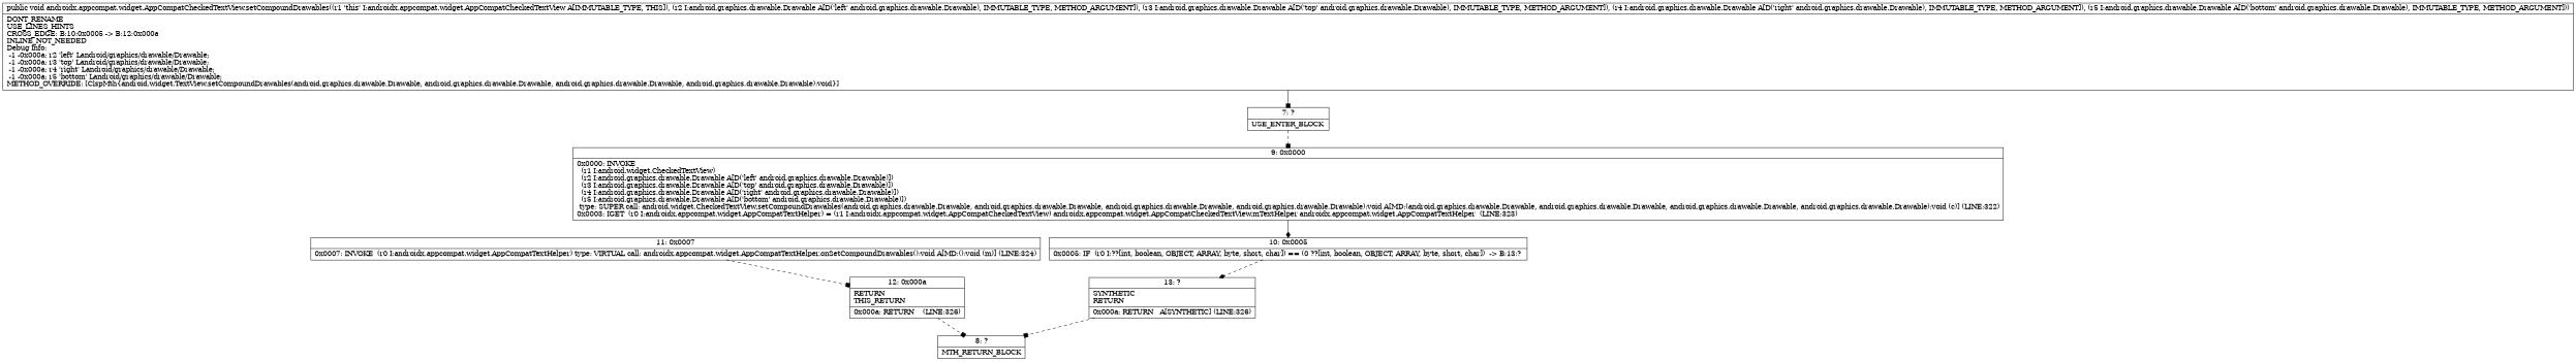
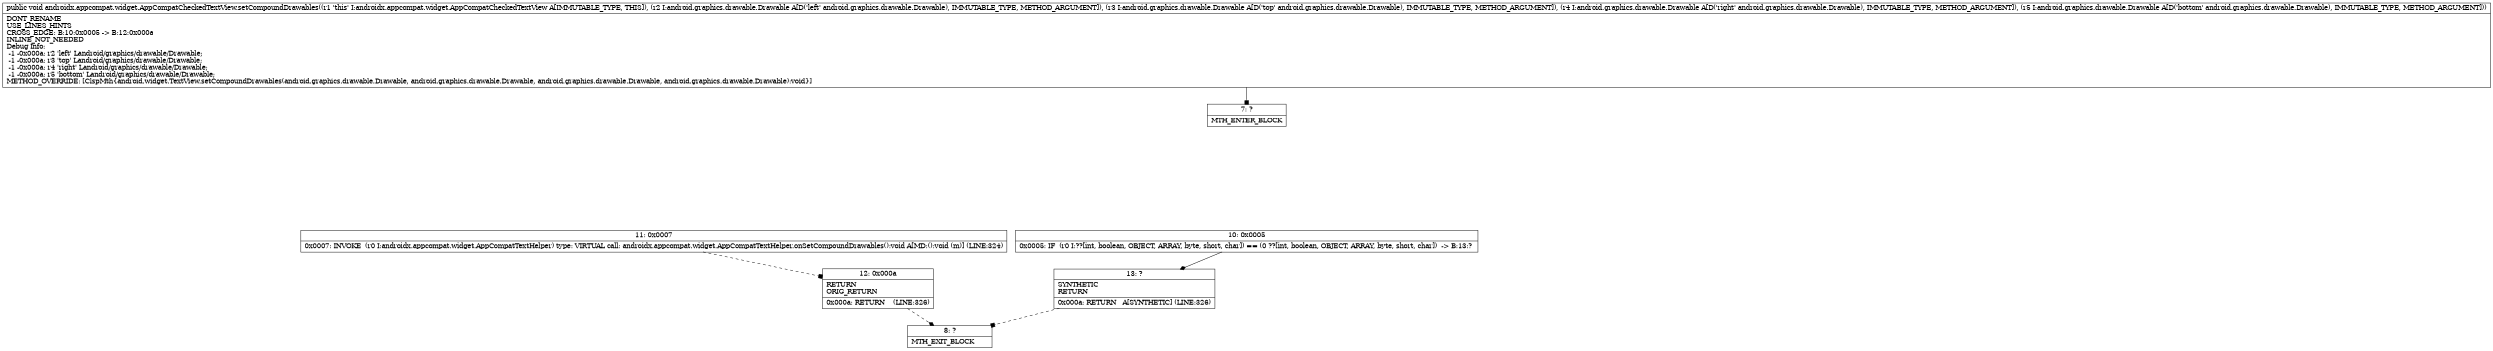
  digraph {
    node [shape=record]
    edge [arrowhead=box style=dashed]
-   n1 [label="{7\:\ ?|USE_ENTER_BLOCK\l}"]
-   n2 [label="{9\:\ 0x0000|0x0000: INVOKE  \l  (r1 I:android.widget.CheckedTextView)\l  (r2 I:android.graphics.drawable.Drawable A[D('left' android.graphics.drawable.Drawable)])\l  (r3 I:android.graphics.drawable.Drawable A[D('top' android.graphics.drawable.Drawable)])\l  (r4 I:android.graphics.drawable.Drawable A[D('right' android.graphics.drawable.Drawable)])\l  (r5 I:android.graphics.drawable.Drawable A[D('bottom' android.graphics.drawable.Drawable)])\l type: SUPER call: android.widget.CheckedTextView.setCompoundDrawables(android.graphics.drawable.Drawable, android.graphics.drawable.Drawable, android.graphics.drawable.Drawable, android.graphics.drawable.Drawable):void A[MD:(android.graphics.drawable.Drawable, android.graphics.drawable.Drawable, android.graphics.drawable.Drawable, android.graphics.drawable.Drawable):void (c)] (LINE:322)\l0x0003: IGET  (r0 I:androidx.appcompat.widget.AppCompatTextHelper) = (r1 I:androidx.appcompat.widget.AppCompatCheckedTextView) androidx.appcompat.widget.AppCompatCheckedTextView.mTextHelper androidx.appcompat.widget.AppCompatTextHelper  (LINE:323)\l}"]
+   n1 [label="{7\:\ ?|MTH_ENTER_BLOCK\l}"]
    n3 [label="{10\:\ 0x0005|0x0005: IF  (r0 I:??[int, boolean, OBJECT, ARRAY, byte, short, char]) == (0 ??[int, boolean, OBJECT, ARRAY, byte, short, char])  \-\> B:13:? \l}"]
    n4 [label="{13\:\ ?|SYNTHETIC\lRETURN\l|0x000a: RETURN   A[SYNTHETIC] (LINE:326)\l}"]
    n5 [label="{11\:\ 0x0007|0x0007: INVOKE  (r0 I:androidx.appcompat.widget.AppCompatTextHelper) type: VIRTUAL call: androidx.appcompat.widget.AppCompatTextHelper.onSetCompoundDrawables():void A[MD:():void (m)] (LINE:324)\l}"]
-   n6 [label="{12\:\ 0x000a|RETURN\lTHIS_RETURN\l|0x000a: RETURN    (LINE:326)\l}"]
-   n7 [label="{8\:\ ?|MTH_RETURN_BLOCK\l}"]
+   n6 [label="{12\:\ 0x000a|RETURN\lORIG_RETURN\l|0x000a: RETURN    (LINE:326)\l}"]
+   n7 [label="{8\:\ ?|MTH_EXIT_BLOCK\l}"]
    n8 [label="{public void androidx.appcompat.widget.AppCompatCheckedTextView.setCompoundDrawables((r1 'this' I:androidx.appcompat.widget.AppCompatCheckedTextView A[IMMUTABLE_TYPE, THIS]), (r2 I:android.graphics.drawable.Drawable A[D('left' android.graphics.drawable.Drawable), IMMUTABLE_TYPE, METHOD_ARGUMENT]), (r3 I:android.graphics.drawable.Drawable A[D('top' android.graphics.drawable.Drawable), IMMUTABLE_TYPE, METHOD_ARGUMENT]), (r4 I:android.graphics.drawable.Drawable A[D('right' android.graphics.drawable.Drawable), IMMUTABLE_TYPE, METHOD_ARGUMENT]), (r5 I:android.graphics.drawable.Drawable A[D('bottom' android.graphics.drawable.Drawable), IMMUTABLE_TYPE, METHOD_ARGUMENT]))  | DONT_RENAME\lUSE_LINES_HINTS\lCROSS_EDGE: B:10:0x0005 \-\> B:12:0x000a\lINLINE_NOT_NEEDED\lDebug Info:\l  \-1 \-0x000a: r2 'left' Landroid\/graphics\/drawable\/Drawable;\l  \-1 \-0x000a: r3 'top' Landroid\/graphics\/drawable\/Drawable;\l  \-1 \-0x000a: r4 'right' Landroid\/graphics\/drawable\/Drawable;\l  \-1 \-0x000a: r5 'bottom' Landroid\/graphics\/drawable\/Drawable;\lMETHOD_OVERRIDE: [ClspMth\{android.widget.TextView.setCompoundDrawables(android.graphics.drawable.Drawable, android.graphics.drawable.Drawable, android.graphics.drawable.Drawable, android.graphics.drawable.Drawable):void\}]\l}"]
-   n1 -> n2
-   n2 -> n3 [arrowhead=diamond style=solid]
-   n3 -> n4 [arrowhead=diamond]
+   n3 -> n4 [arrowhead=diamond style=solid]
    n4 -> n7
    n5 -> n6
-   n6 -> n7
+   n6 -> n7 [arrowhead=diamond]
    n8 -> n1 [style=solid]
  }
